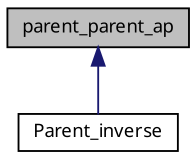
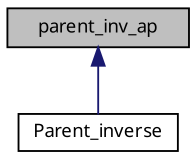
  digraph {
    rankdir=TB
    node [color=black fontname="FreeSans.ttf" fontsize=10 shape=record style=filled]
-   n1 [fillcolor=grey75 fontcolor=black height=0.2 label=parent_parent_ap width=0.4]
+   n1 [fillcolor=grey75 fontcolor=black height=0.2 label=parent_inv_ap width=0.4]
    n2 [fillcolor=white height=0.2 label=Parent_inverse width=0.4]
    n1 -> n2 [color=midnightblue dir=back fontname="FreeSans.ttf" fontsize=10 labelfontname="FreeSans.ttf" labelfontsize=10 style=solid]
  }
